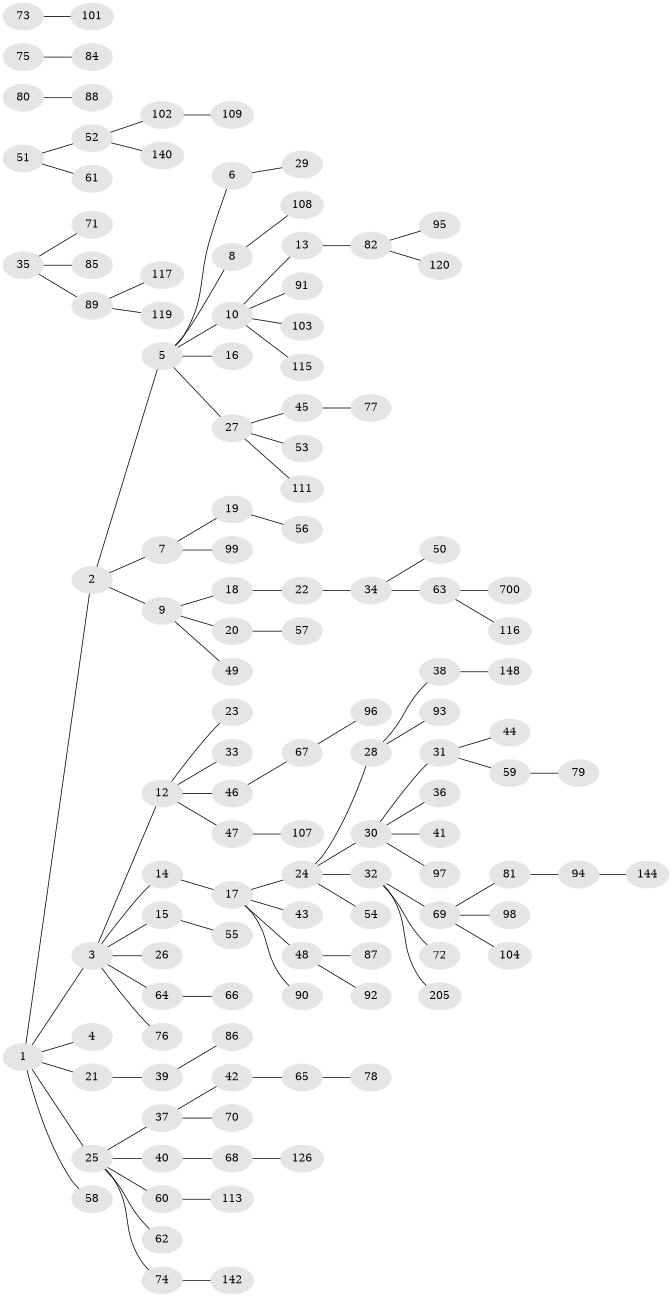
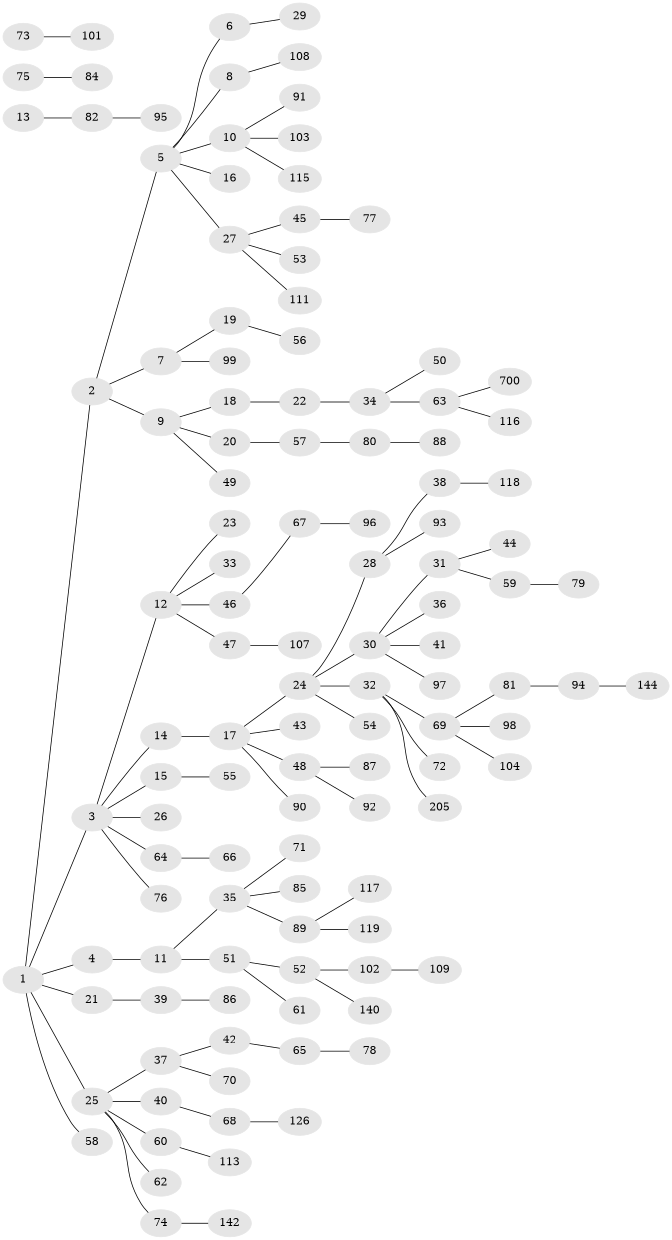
  graph {
    rankdir=LR
    node [color=gray90 style=filled]
    1
    2
    3
    4
    21
    25
    58
    5
    7
    9
    12
    14
    15
    26
    64
    76
+   11
    39
    37
    40
    60
    62
    74
    6
    8
    10
    16
    27
    19
    99
    18
    20
    49
    23
    33
    46
    47
    17
    55
    66
    35
    51
    29
    108
    13
    91
    103
    115
    45
    53
    111
    56
    22
    57
    82
    71
    85
    89
    52
    61
    67
    107
    95
-   120
    24
    43
    48
    90
    28
    30
    32
    54
    87
    92
    34
    80
    86
    50
    63
    75
    84
    38
    93
    31
    36
    41
    97
    69
    72
    n90 [label=205]
    42
    70
    68
    113
    n95 [label=142]
    77
-   118 [label=148]
+   118
    44
    59
    79
    81
    98
    104
    n104 [label=700]
    116
    117
    119
    73
    101
    65
    78
    96
    102
    n114 [label=140]
    109
    88
    n117 [label=126]
    94
    n119 [label=144]
    1 -- 2
    1 -- 3
    1 -- 4
    1 -- 21
    1 -- 25
    1 -- 58
    2 -- 5
    2 -- 7
    2 -- 9
    3 -- 12
    3 -- 14
    3 -- 15
    3 -- 26
    3 -- 64
    3 -- 76
+   4 -- 11
    21 -- 39
    25 -- 37
    25 -- 40
    25 -- 60
    25 -- 62
    25 -- 74
    5 -- 6
    5 -- 8
    5 -- 10
    5 -- 16
    5 -- 27
    7 -- 19
    7 -- 99
    9 -- 18
    9 -- 20
    9 -- 49
    12 -- 23
    12 -- 33
    12 -- 46
    12 -- 47
    14 -- 17
    15 -- 55
    64 -- 66
+   11 -- 35
+   11 -- 51
    39 -- 86
    37 -- 42
    37 -- 70
    40 -- 68
    60 -- 113
    74 -- n95
    6 -- 29
    8 -- 108
-   10 -- 13
    10 -- 91
    10 -- 103
    10 -- 115
    27 -- 45
    27 -- 53
    27 -- 111
    19 -- 56
    18 -- 22
    20 -- 57
    46 -- 67
    47 -- 107
    17 -- 24
    17 -- 43
    17 -- 48
    17 -- 90
    35 -- 71
    35 -- 85
    35 -- 89
    51 -- 52
    51 -- 61
    13 -- 82
    45 -- 77
    22 -- 34
+   57 -- 80
    82 -- 95
-   82 -- 120
    89 -- 117
    89 -- 119
    52 -- 102
    52 -- n114
    67 -- 96
    24 -- 28
    24 -- 30
    24 -- 32
    24 -- 54
    48 -- 87
    48 -- 92
    28 -- 38
    28 -- 93
    30 -- 31
    30 -- 36
    30 -- 41
    30 -- 97
    32 -- 69
    32 -- 72
    32 -- n90
    34 -- 50
    34 -- 63
    80 -- 88
    63 -- n104
    63 -- 116
    75 -- 84
    38 -- 118
    31 -- 44
    31 -- 59
    69 -- 81
    69 -- 98
    69 -- 104
    42 -- 65
    68 -- n117
    59 -- 79
    81 -- 94
    73 -- 101
    65 -- 78
    102 -- 109
    94 -- n119
  }
